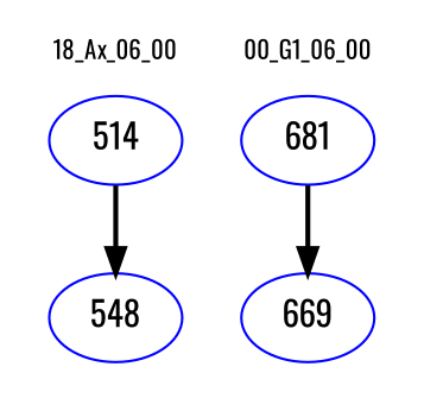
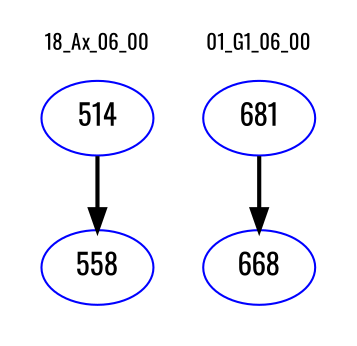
  digraph {
    fontname=Oswald
    node [color=blue fontname=Oswald]
    edge [color=black fontname=Oswald style=bold]
    n1 [label=514]
-   n2 [label=548]
+   n2 [label=558]
    n3 [label=681]
-   n4 [label=669]
+   n4 [label=668]
    subgraph cluster_1 {
      color=white
      fontsize=10
      label="18_Ax_06_00"
      n1
      n2
    }
    subgraph cluster_2 {
      color=white
      fontsize=10
-     label="00_G1_06_00"
+     label="01_G1_06_00"
      n3
      n4
    }
    n1 -> n2
    n3 -> n4
  }
